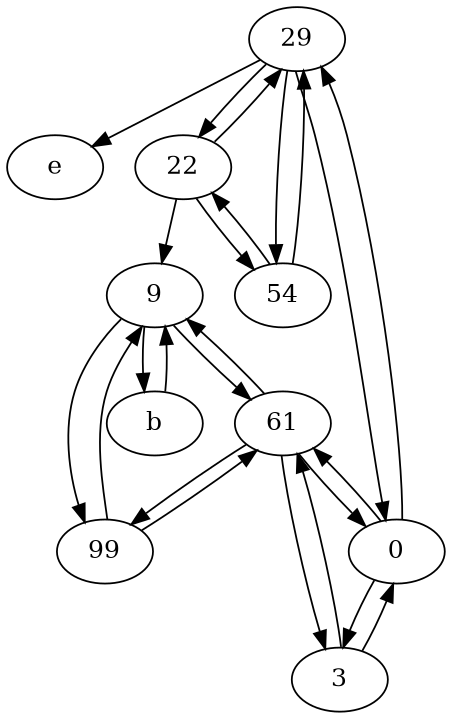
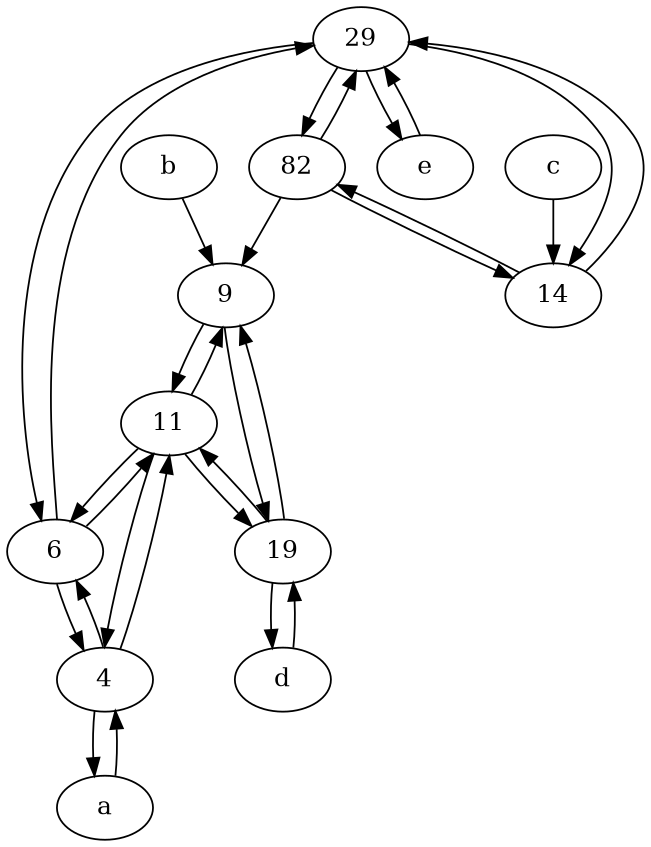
  digraph {
    n1 [label=29]
    e
-   22
-   6 [label=0]
-   14 [label=54]
+   22 [label=82]
+   6
+   14
    9
-   11 [label=61]
-   4 [label=3]
-   19 [label=99]
+   11
+   4
+   19
+   d
    b
+   a
+   c
    n1 -> e
    n1 -> 22
    n1 -> 6
    n1 -> 14
+   e -> n1
    22 -> n1
    22 -> 14
    22 -> 9
    6 -> n1
    6 -> 11
    6 -> 4
    14 -> n1
    14 -> 22
    9 -> 11
    9 -> 19
-   9 -> b
    11 -> 6
    11 -> 9
    11 -> 4
    11 -> 19
    4 -> 6
    4 -> 11
+   4 -> a
    19 -> 9
    19 -> 11
+   19 -> d
+   d -> 19
    b -> 9
+   a -> 4
+   c -> 14
  }
